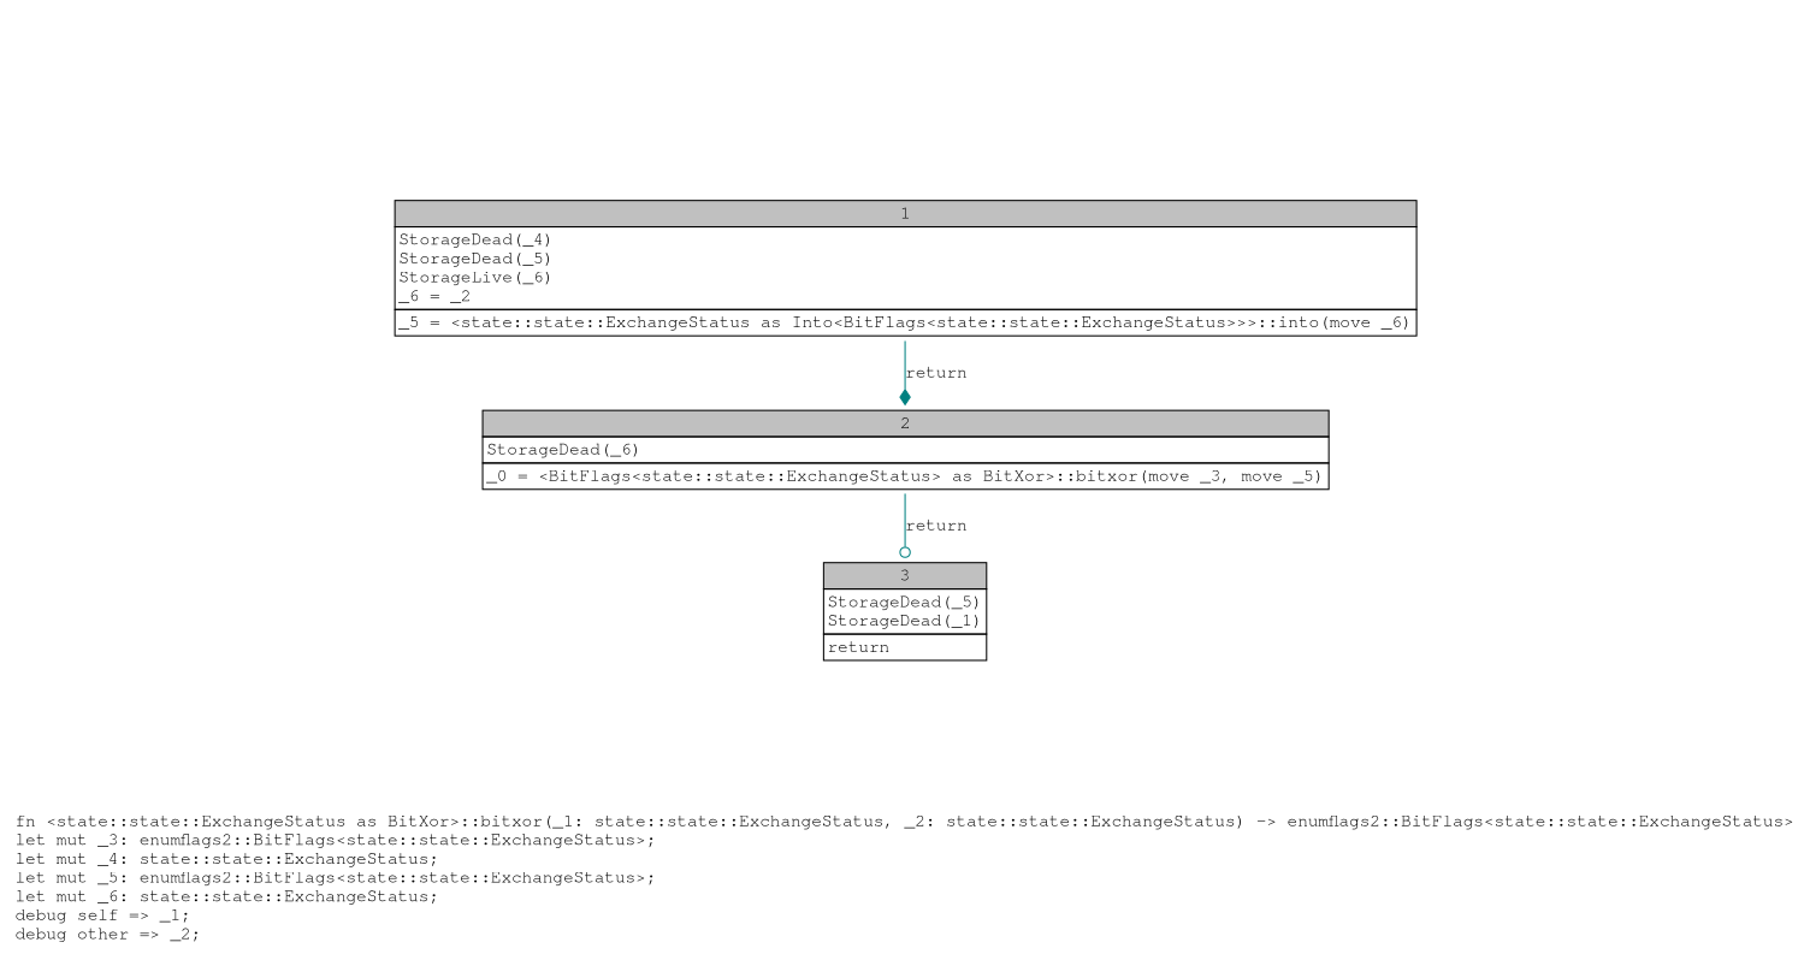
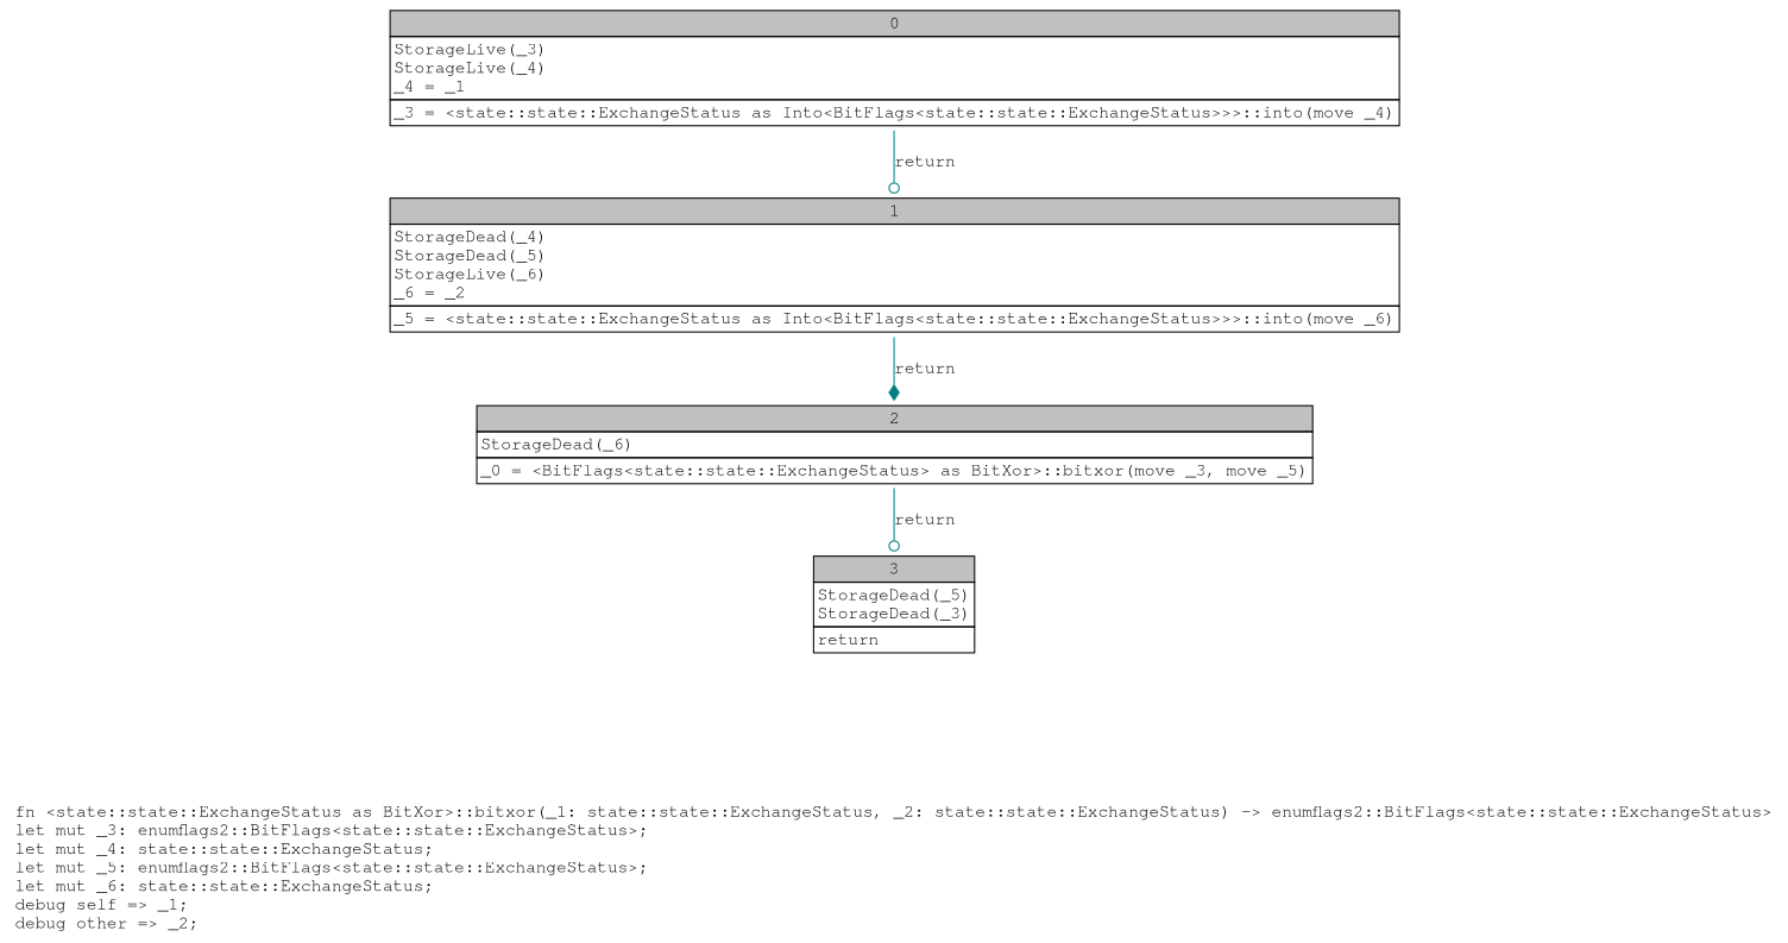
  digraph {
    fontname="Courier, monospace"
    label=<fn &lt;state::state::ExchangeStatus as BitXor&gt;::bitxor(_1: state::state::ExchangeStatus, _2: state::state::ExchangeStatus) -&gt; enumflags2::BitFlags&lt;state::state::ExchangeStatus&gt;<br align="left"/>let mut _3: enumflags2::BitFlags&lt;state::state::ExchangeStatus&gt;;<br align="left"/>let mut _4: state::state::ExchangeStatus;<br align="left"/>let mut _5: enumflags2::BitFlags&lt;state::state::ExchangeStatus&gt;;<br align="left"/>let mut _6: state::state::ExchangeStatus;<br align="left"/>debug self =&gt; _1;<br align="left"/>debug other =&gt; _2;<br align="left"/>>
    node [fontname="Courier, monospace" shape=none]
    edge [arrowhead=odot color=teal fontname="Courier, monospace"]
+   n1 [label=<<table border="0" cellborder="1" cellspacing="0"><tr><td bgcolor="gray" align="center" colspan="1">0</td></tr><tr><td align="left" balign="left">StorageLive(_3)<br/>StorageLive(_4)<br/>_4 = _1<br/></td></tr><tr><td align="left">_3 = &lt;state::state::ExchangeStatus as Into&lt;BitFlags&lt;state::state::ExchangeStatus&gt;&gt;&gt;::into(move _4)</td></tr></table>>]
    n2 [label=<<table border="0" cellborder="1" cellspacing="0"><tr><td bgcolor="gray" align="center" colspan="1">1</td></tr><tr><td align="left" balign="left">StorageDead(_4)<br/>StorageDead(_5)<br/>StorageLive(_6)<br/>_6 = _2<br/></td></tr><tr><td align="left">_5 = &lt;state::state::ExchangeStatus as Into&lt;BitFlags&lt;state::state::ExchangeStatus&gt;&gt;&gt;::into(move _6)</td></tr></table>>]
    n3 [label=<<table border="0" cellborder="1" cellspacing="0"><tr><td bgcolor="gray" align="center" colspan="1">2</td></tr><tr><td align="left" balign="left">StorageDead(_6)<br/></td></tr><tr><td align="left">_0 = &lt;BitFlags&lt;state::state::ExchangeStatus&gt; as BitXor&gt;::bitxor(move _3, move _5)</td></tr></table>>]
-   n4 [label=<<table border="0" cellborder="1" cellspacing="0"><tr><td bgcolor="gray" align="center" colspan="1">3</td></tr><tr><td align="left" balign="left">StorageDead(_5)<br/>StorageDead(_1)<br/></td></tr><tr><td align="left">return</td></tr></table>>]
+   n4 [label=<<table border="0" cellborder="1" cellspacing="0"><tr><td bgcolor="gray" align="center" colspan="1">3</td></tr><tr><td align="left" balign="left">StorageDead(_5)<br/>StorageDead(_3)<br/></td></tr><tr><td align="left">return</td></tr></table>>]
+   n1 -> n2 [label=return]
    n2 -> n3 [arrowhead=diamond label=return]
    n3 -> n4 [label=return]
  }
